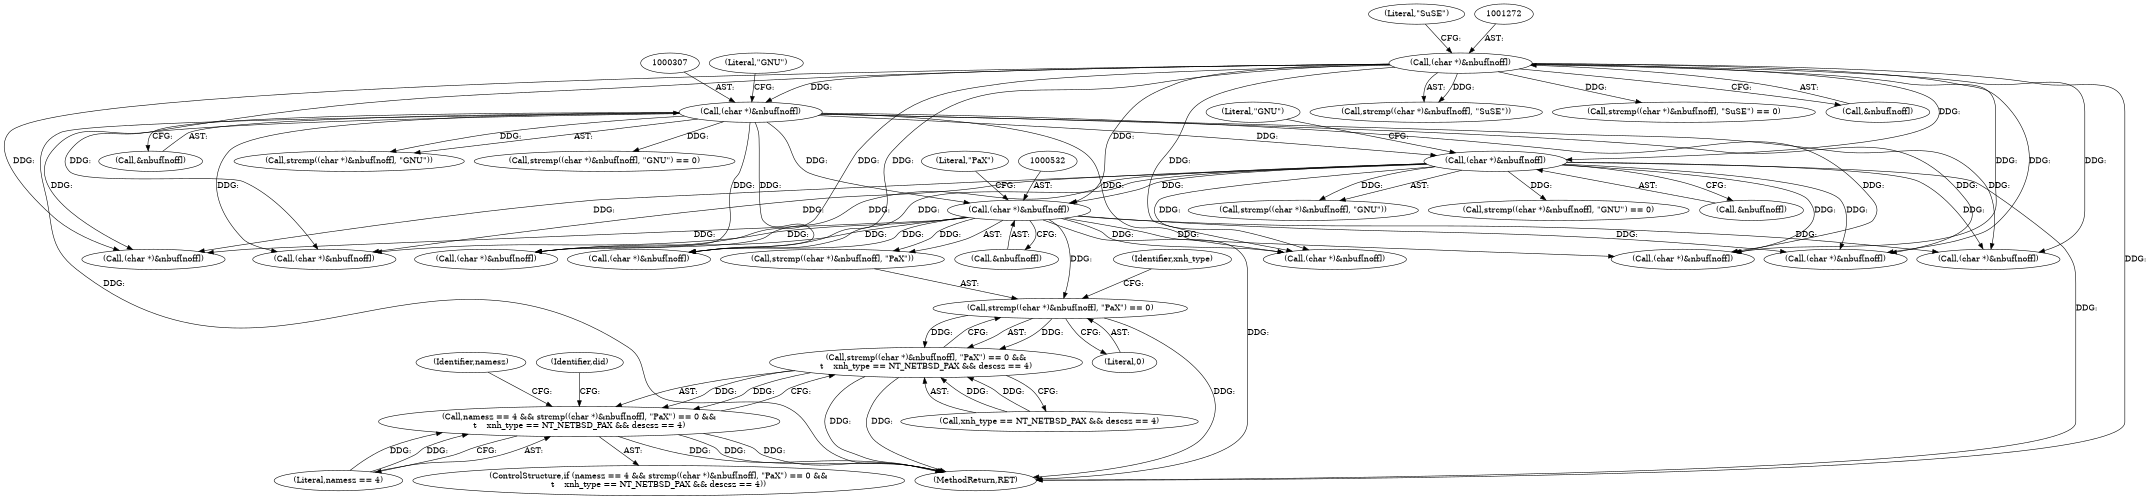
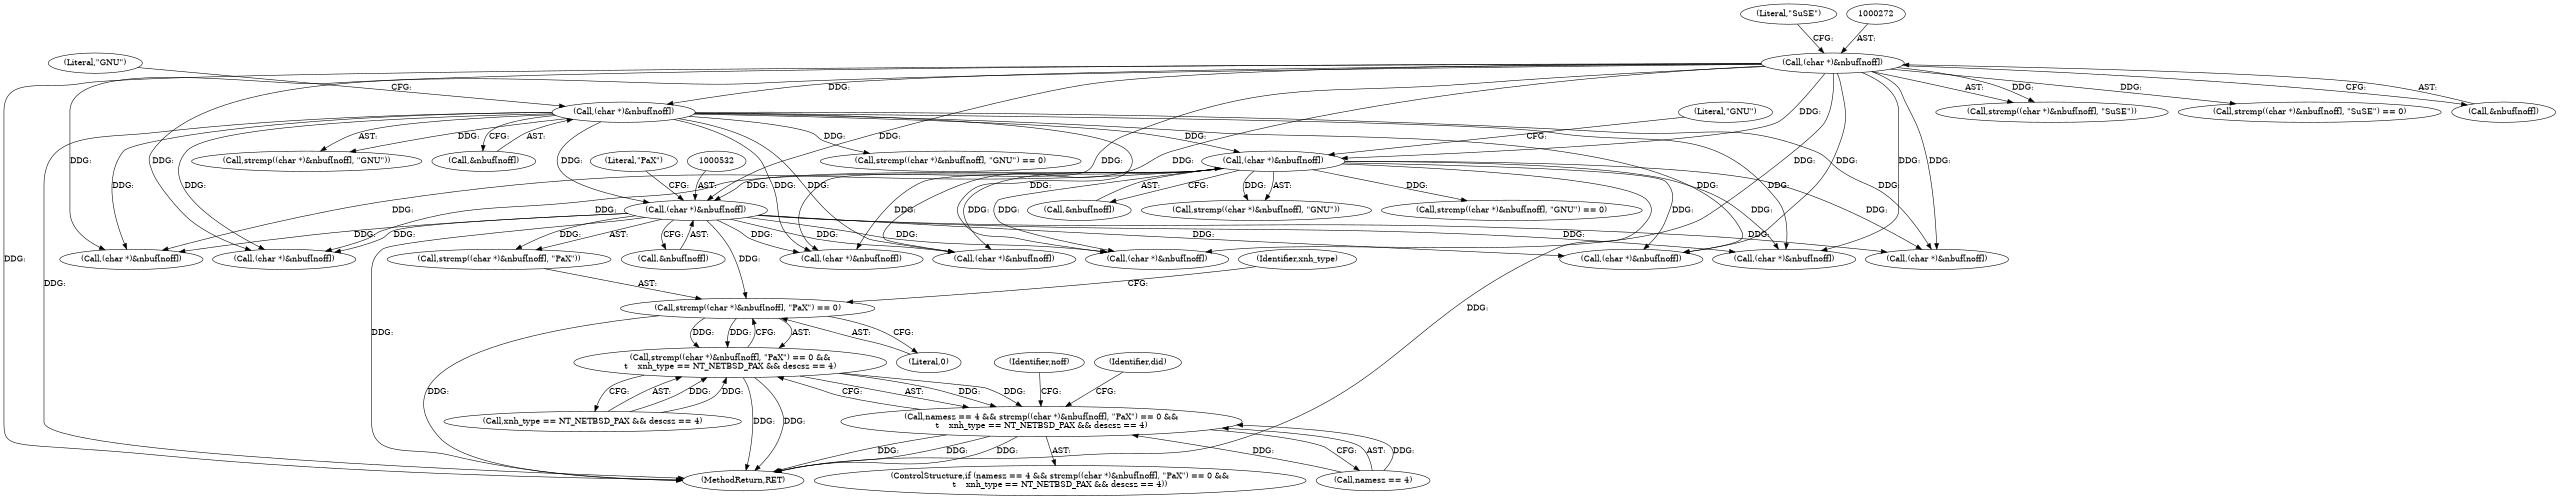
  digraph {
    n1 [label="(Call,strcmp((char *)&nbuf[noff], \"PaX\") == 0)"]
    n2 [label="(Call,strcmp((char *)&nbuf[noff], \"PaX\") == 0 &&\n\t    xnh_type == NT_NETBSD_PAX && descsz == 4)"]
    n3 [label="(Literal,0)"]
    n4 [label="(MethodReturn,RET)"]
    n5 [label="(Call,namesz == 4 && strcmp((char *)&nbuf[noff], \"PaX\") == 0 &&\n\t    xnh_type == NT_NETBSD_PAX && descsz == 4)"]
    n6 [label="(Call,xnh_type == NT_NETBSD_PAX && descsz == 4)"]
    n7 [label="(Call,(char *)&nbuf[noff])"]
    n8 [label="(Call,&nbuf[noff])"]
    n9 [label="(Call,(char *)&nbuf[noff])"]
    n10 [label="(Call,strcmp((char *)&nbuf[noff], \"PaX\"))"]
    n11 [label="(Call,(char *)&nbuf[noff])"]
    n12 [label="(Call,(char *)&nbuf[noff])"]
    n13 [label="(Call,(char *)&nbuf[noff])"]
    n14 [label="(Call,(char *)&nbuf[noff])"]
    n15 [label="(Call,(char *)&nbuf[noff])"]
    n16 [label="(Call,(char *)&nbuf[noff])"]
    n17 [label="(Call,(char *)&nbuf[noff])"]
    n18 [label="(Call,(char *)&nbuf[noff])"]
    n19 [label="(Call,(char *)&nbuf[noff])"]
    n20 [label="(Call,(char *)&nbuf[noff])"]
    n21 [label="(Call,strcmp((char *)&nbuf[noff], \"SuSE\"))"]
    n22 [label="(Call,strcmp((char *)&nbuf[noff], \"SuSE\") == 0)"]
    n23 [label="(Call,&nbuf[noff])"]
    n24 [label="(Call,strcmp((char *)&nbuf[noff], \"GNU\") == 0)"]
    n25 [label="(Call,strcmp((char *)&nbuf[noff], \"GNU\"))"]
    n26 [label="(Call,&nbuf[noff])"]
    n27 [label="(Call,&nbuf[noff])"]
    n28 [label="(Call,strcmp((char *)&nbuf[noff], \"GNU\"))"]
    n29 [label="(Call,strcmp((char *)&nbuf[noff], \"GNU\") == 0)"]
    n30 [label="(ControlStructure,if (namesz == 4 && strcmp((char *)&nbuf[noff], \"PaX\") == 0 &&\n\t    xnh_type == NT_NETBSD_PAX && descsz == 4))"]
-   n31 [label="(Literal,namesz == 4)"]
+   n31 [label="(Call,namesz == 4)"]
    n32 [label="(Identifier,xnh_type)"]
-   n33 [label="(Identifier,namesz)"]
+   n33 [label="(Identifier,noff)"]
    n34 [label="(Literal,\"SuSE\")"]
    n35 [label="(Literal,\"PaX\")"]
    n36 [label="(Literal,\"GNU\")"]
    n37 [label="(Identifier,did)"]
    n38 [label="(Literal,\"GNU\")"]
    1000532
-   1000272 [label=1001272]
-   1000307
+   1000272
    n1 -> n2 [label="AST: "]
    n1 -> n2 [label="DDG: "]
    n1 -> n2 [label="DDG: "]
    n1 -> n3 [label="CFG: "]
    n1 -> n4 [label="DDG: "]
    n2 -> n1 [label="CFG: "]
    n2 -> n4 [label="DDG: "]
    n2 -> n4 [label="DDG: "]
    n2 -> n5 [label="AST: "]
    n2 -> n5 [label="DDG: "]
    n2 -> n5 [label="DDG: "]
    n2 -> n6 [label="CFG: "]
    n3 -> n1 [label="AST: "]
    n5 -> n2 [label="CFG: "]
    n5 -> n4 [label="DDG: "]
    n5 -> n4 [label="DDG: "]
    n5 -> n4 [label="DDG: "]
    n5 -> n30 [label="AST: "]
    n5 -> n31 [label="CFG: "]
    n6 -> n2 [label="AST: "]
    n6 -> n2 [label="DDG: "]
    n6 -> n2 [label="DDG: "]
    n7 -> n1 [label="DDG: "]
    n7 -> n4 [label="DDG: "]
    n7 -> n8 [label="CFG: "]
    n7 -> n9 [label="DDG: "]
    n7 -> n10 [label="AST: "]
    n7 -> n10 [label="DDG: "]
    n7 -> n11 [label="DDG: "]
    n7 -> n12 [label="DDG: "]
    n7 -> n13 [label="DDG: "]
    n7 -> n14 [label="DDG: "]
    n7 -> n15 [label="DDG: "]
    n7 -> n16 [label="DDG: "]
    n7 -> n17 [label="DDG: "]
    n8 -> n7 [label="AST: "]
    n10 -> n1 [label="AST: "]
    n18 -> n4 [label="DDG: "]
    n18 -> n7 [label="DDG: "]
    n18 -> n9 [label="DDG: "]
    n18 -> n11 [label="DDG: "]
    n18 -> n12 [label="DDG: "]
    n18 -> n13 [label="DDG: "]
    n18 -> n14 [label="DDG: "]
    n18 -> n15 [label="DDG: "]
    n18 -> n16 [label="DDG: "]
    n18 -> n17 [label="DDG: "]
    n18 -> n19 [label="DDG: "]
    n18 -> n20 [label="DDG: "]
    n18 -> n21 [label="AST: "]
    n18 -> n21 [label="DDG: "]
    n18 -> n22 [label="DDG: "]
    n18 -> n23 [label="CFG: "]
    n19 -> n4 [label="DDG: "]
    n19 -> n7 [label="DDG: "]
    n19 -> n9 [label="DDG: "]
    n19 -> n11 [label="DDG: "]
    n19 -> n12 [label="DDG: "]
    n19 -> n13 [label="DDG: "]
    n19 -> n14 [label="DDG: "]
    n19 -> n15 [label="DDG: "]
    n19 -> n16 [label="DDG: "]
    n19 -> n17 [label="DDG: "]
    n19 -> n20 [label="DDG: "]
    n19 -> n24 [label="DDG: "]
    n19 -> n25 [label="AST: "]
    n19 -> n25 [label="DDG: "]
    n19 -> n26 [label="CFG: "]
    n20 -> n4 [label="DDG: "]
    n20 -> n7 [label="DDG: "]
    n20 -> n9 [label="DDG: "]
    n20 -> n11 [label="DDG: "]
    n20 -> n12 [label="DDG: "]
    n20 -> n13 [label="DDG: "]
    n20 -> n14 [label="DDG: "]
    n20 -> n15 [label="DDG: "]
    n20 -> n16 [label="DDG: "]
    n20 -> n17 [label="DDG: "]
    n20 -> n27 [label="CFG: "]
    n20 -> n28 [label="AST: "]
    n20 -> n28 [label="DDG: "]
    n20 -> n29 [label="DDG: "]
    n23 -> n18 [label="AST: "]
    n26 -> n19 [label="AST: "]
    n27 -> n20 [label="AST: "]
    n31 -> n5 [label="AST: "]
    n31 -> n5 [label="DDG: "]
    n31 -> n5 [label="DDG: "]
    n32 -> n1 [label="CFG: "]
    n33 -> n5 [label="CFG: "]
    n34 -> n18 [label="CFG: "]
    n35 -> n7 [label="CFG: "]
    n36 -> n19 [label="CFG: "]
    n37 -> n5 [label="CFG: "]
    n38 -> n20 [label="CFG: "]
    1000532 -> n7 [label="AST: "]
    1000272 -> n18 [label="AST: "]
-   1000307 -> n19 [label="AST: "]
  }
